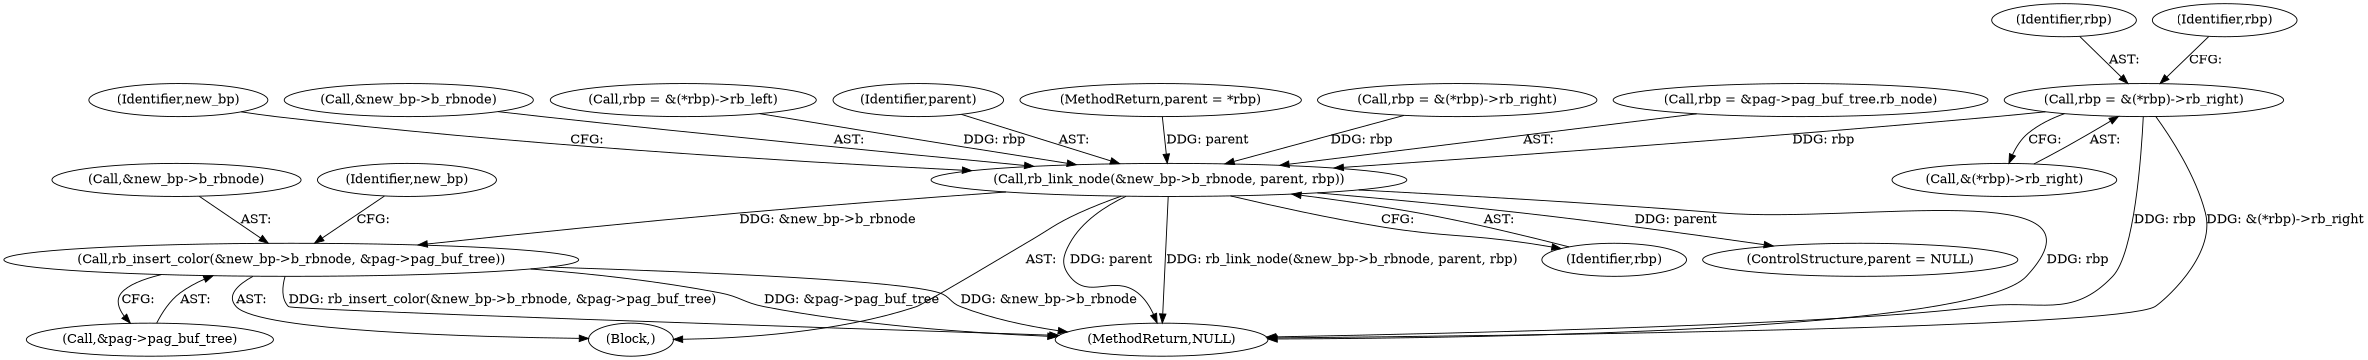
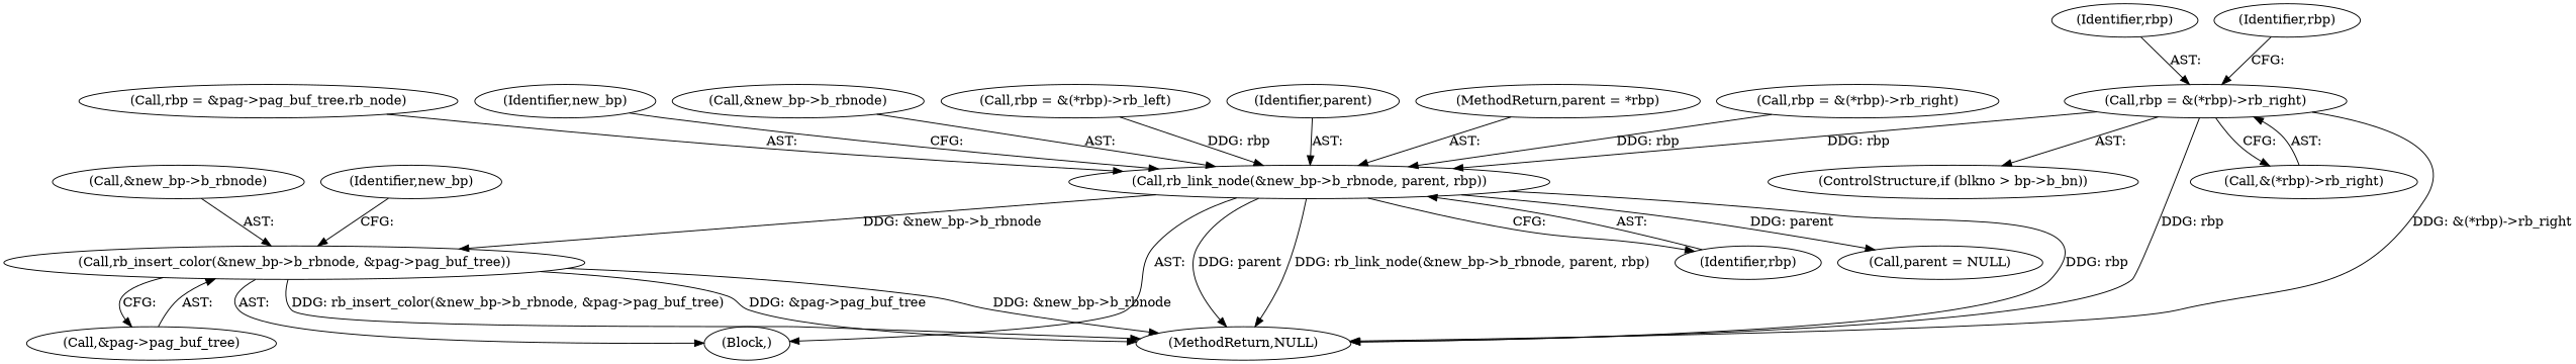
  digraph {
    n1 [label="(Call,rbp = &(*rbp)->rb_right)"]
    n2 [label="(Call,rb_link_node(&new_bp->b_rbnode, parent, rbp))"]
+   n3 [label="(ControlStructure,if (blkno > bp->b_bn))"]
    n4 [label="(Call,&(*rbp)->rb_right)"]
    n5 [label="(MethodReturn,NULL)"]
    n6 [label="(Call,rb_insert_color(&new_bp->b_rbnode, &pag->pag_buf_tree))"]
    n7 [label="(Block,)"]
    n8 [label="(Identifier,rbp)"]
-   n9 [label="(ControlStructure,parent = NULL)"]
+   n9 [label="(Call,parent = NULL)"]
    n10 [label="(Call,&pag->pag_buf_tree)"]
    n11 [label="(Call,rbp = &pag->pag_buf_tree.rb_node)"]
    n12 [label="(Identifier,rbp)"]
    n13 [label="(Identifier,new_bp)"]
    n14 [label="(Identifier,new_bp)"]
    n15 [label="(Call,&new_bp->b_rbnode)"]
    n16 [label="(Call,&new_bp->b_rbnode)"]
    n17 [label="(Call,rbp = &(*rbp)->rb_left)"]
    n18 [label="(Identifier,parent)"]
    n19 [label="(Identifier,rbp)"]
    n20 [label="(MethodReturn,parent = *rbp)"]
    n21 [label="(Call,rbp = &(*rbp)->rb_right)"]
    n1 -> n2 [label="DDG: rbp"]
+   n1 -> n3 [label="AST: "]
    n1 -> n4 [label="CFG: "]
    n1 -> n5 [label="DDG: &(*rbp)->rb_right"]
    n1 -> n5 [label="DDG: rbp"]
    n2 -> n5 [label="DDG: parent"]
    n2 -> n5 [label="DDG: rb_link_node(&new_bp->b_rbnode, parent, rbp)"]
    n2 -> n5 [label="DDG: rbp"]
    n2 -> n6 [label="DDG: &new_bp->b_rbnode"]
    n2 -> n7 [label="AST: "]
    n2 -> n8 [label="CFG: "]
    n2 -> n9 [label="DDG: parent"]
    n4 -> n1 [label="AST: "]
    n6 -> n5 [label="DDG: &pag->pag_buf_tree"]
    n6 -> n5 [label="DDG: &new_bp->b_rbnode"]
    n6 -> n5 [label="DDG: rb_insert_color(&new_bp->b_rbnode, &pag->pag_buf_tree)"]
    n6 -> n7 [label="AST: "]
    n6 -> n10 [label="CFG: "]
    n8 -> n2 [label="AST: "]
    n10 -> n6 [label="AST: "]
    n11 -> n2 [label="AST: "]
    n12 -> n1 [label="AST: "]
    n13 -> n6 [label="CFG: "]
    n14 -> n2 [label="CFG: "]
    n15 -> n6 [label="AST: "]
    n16 -> n2 [label="AST: "]
    n17 -> n2 [label="DDG: rbp"]
    n18 -> n2 [label="AST: "]
    n19 -> n1 [label="CFG: "]
-   n20 -> n2 [label="DDG: parent"]
+   n20 -> n2 [label="AST: "]
    n21 -> n2 [label="DDG: rbp"]
  }
